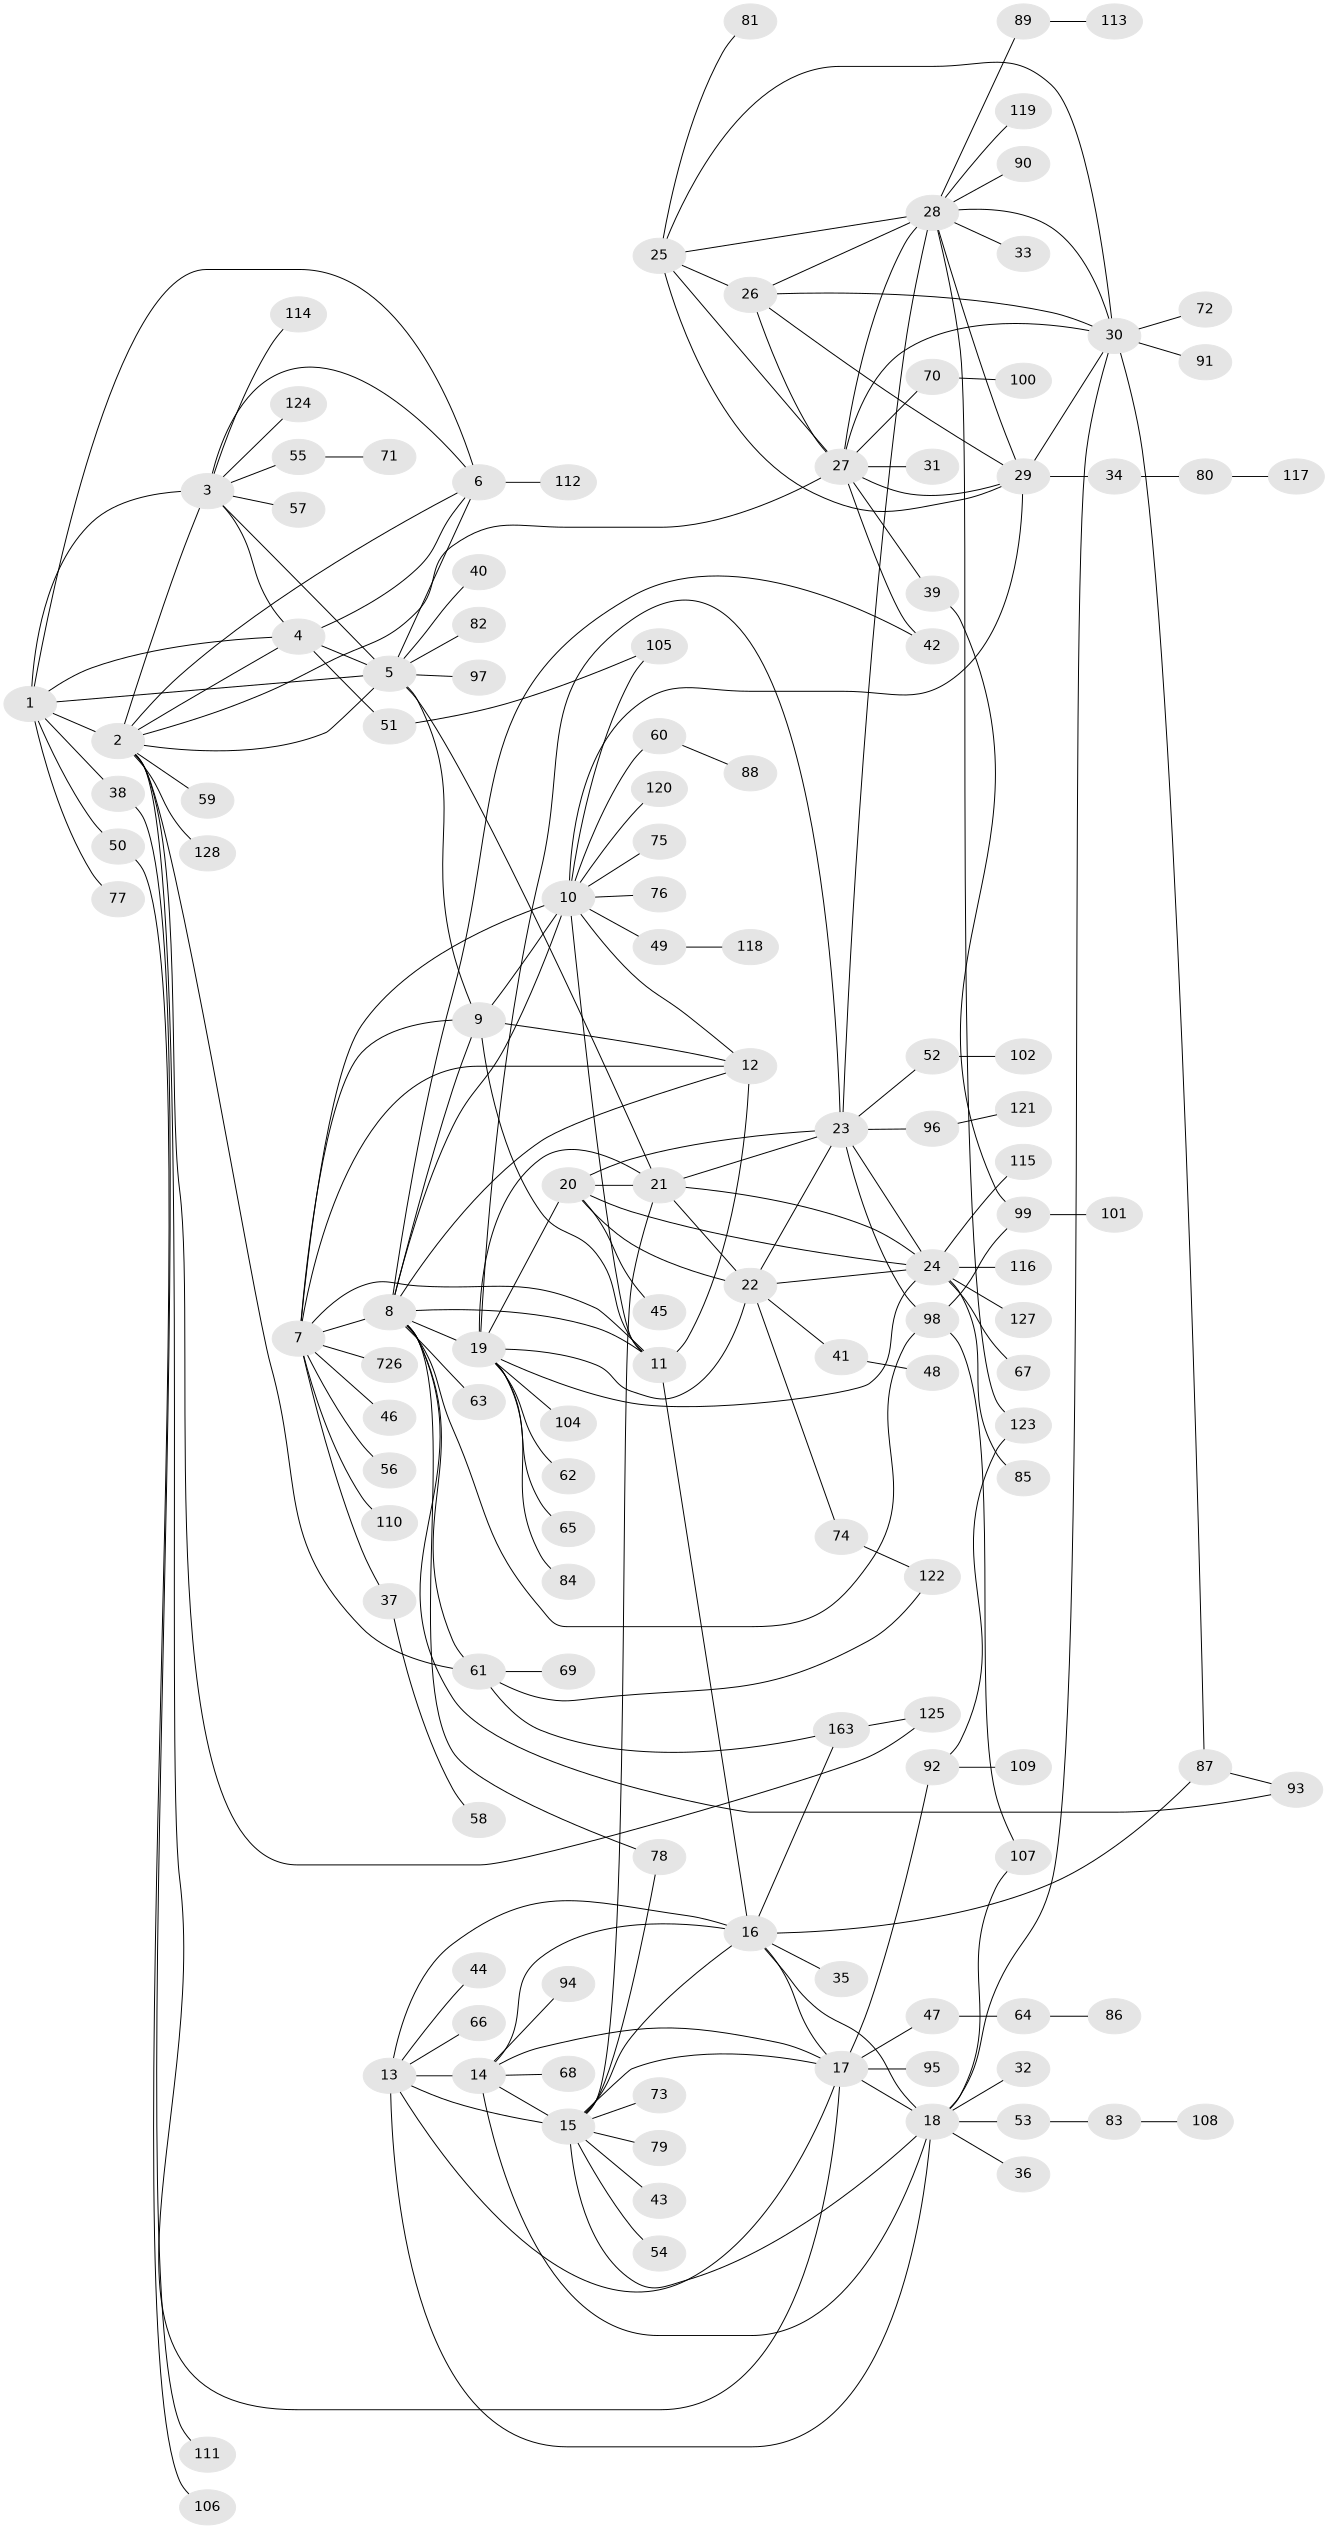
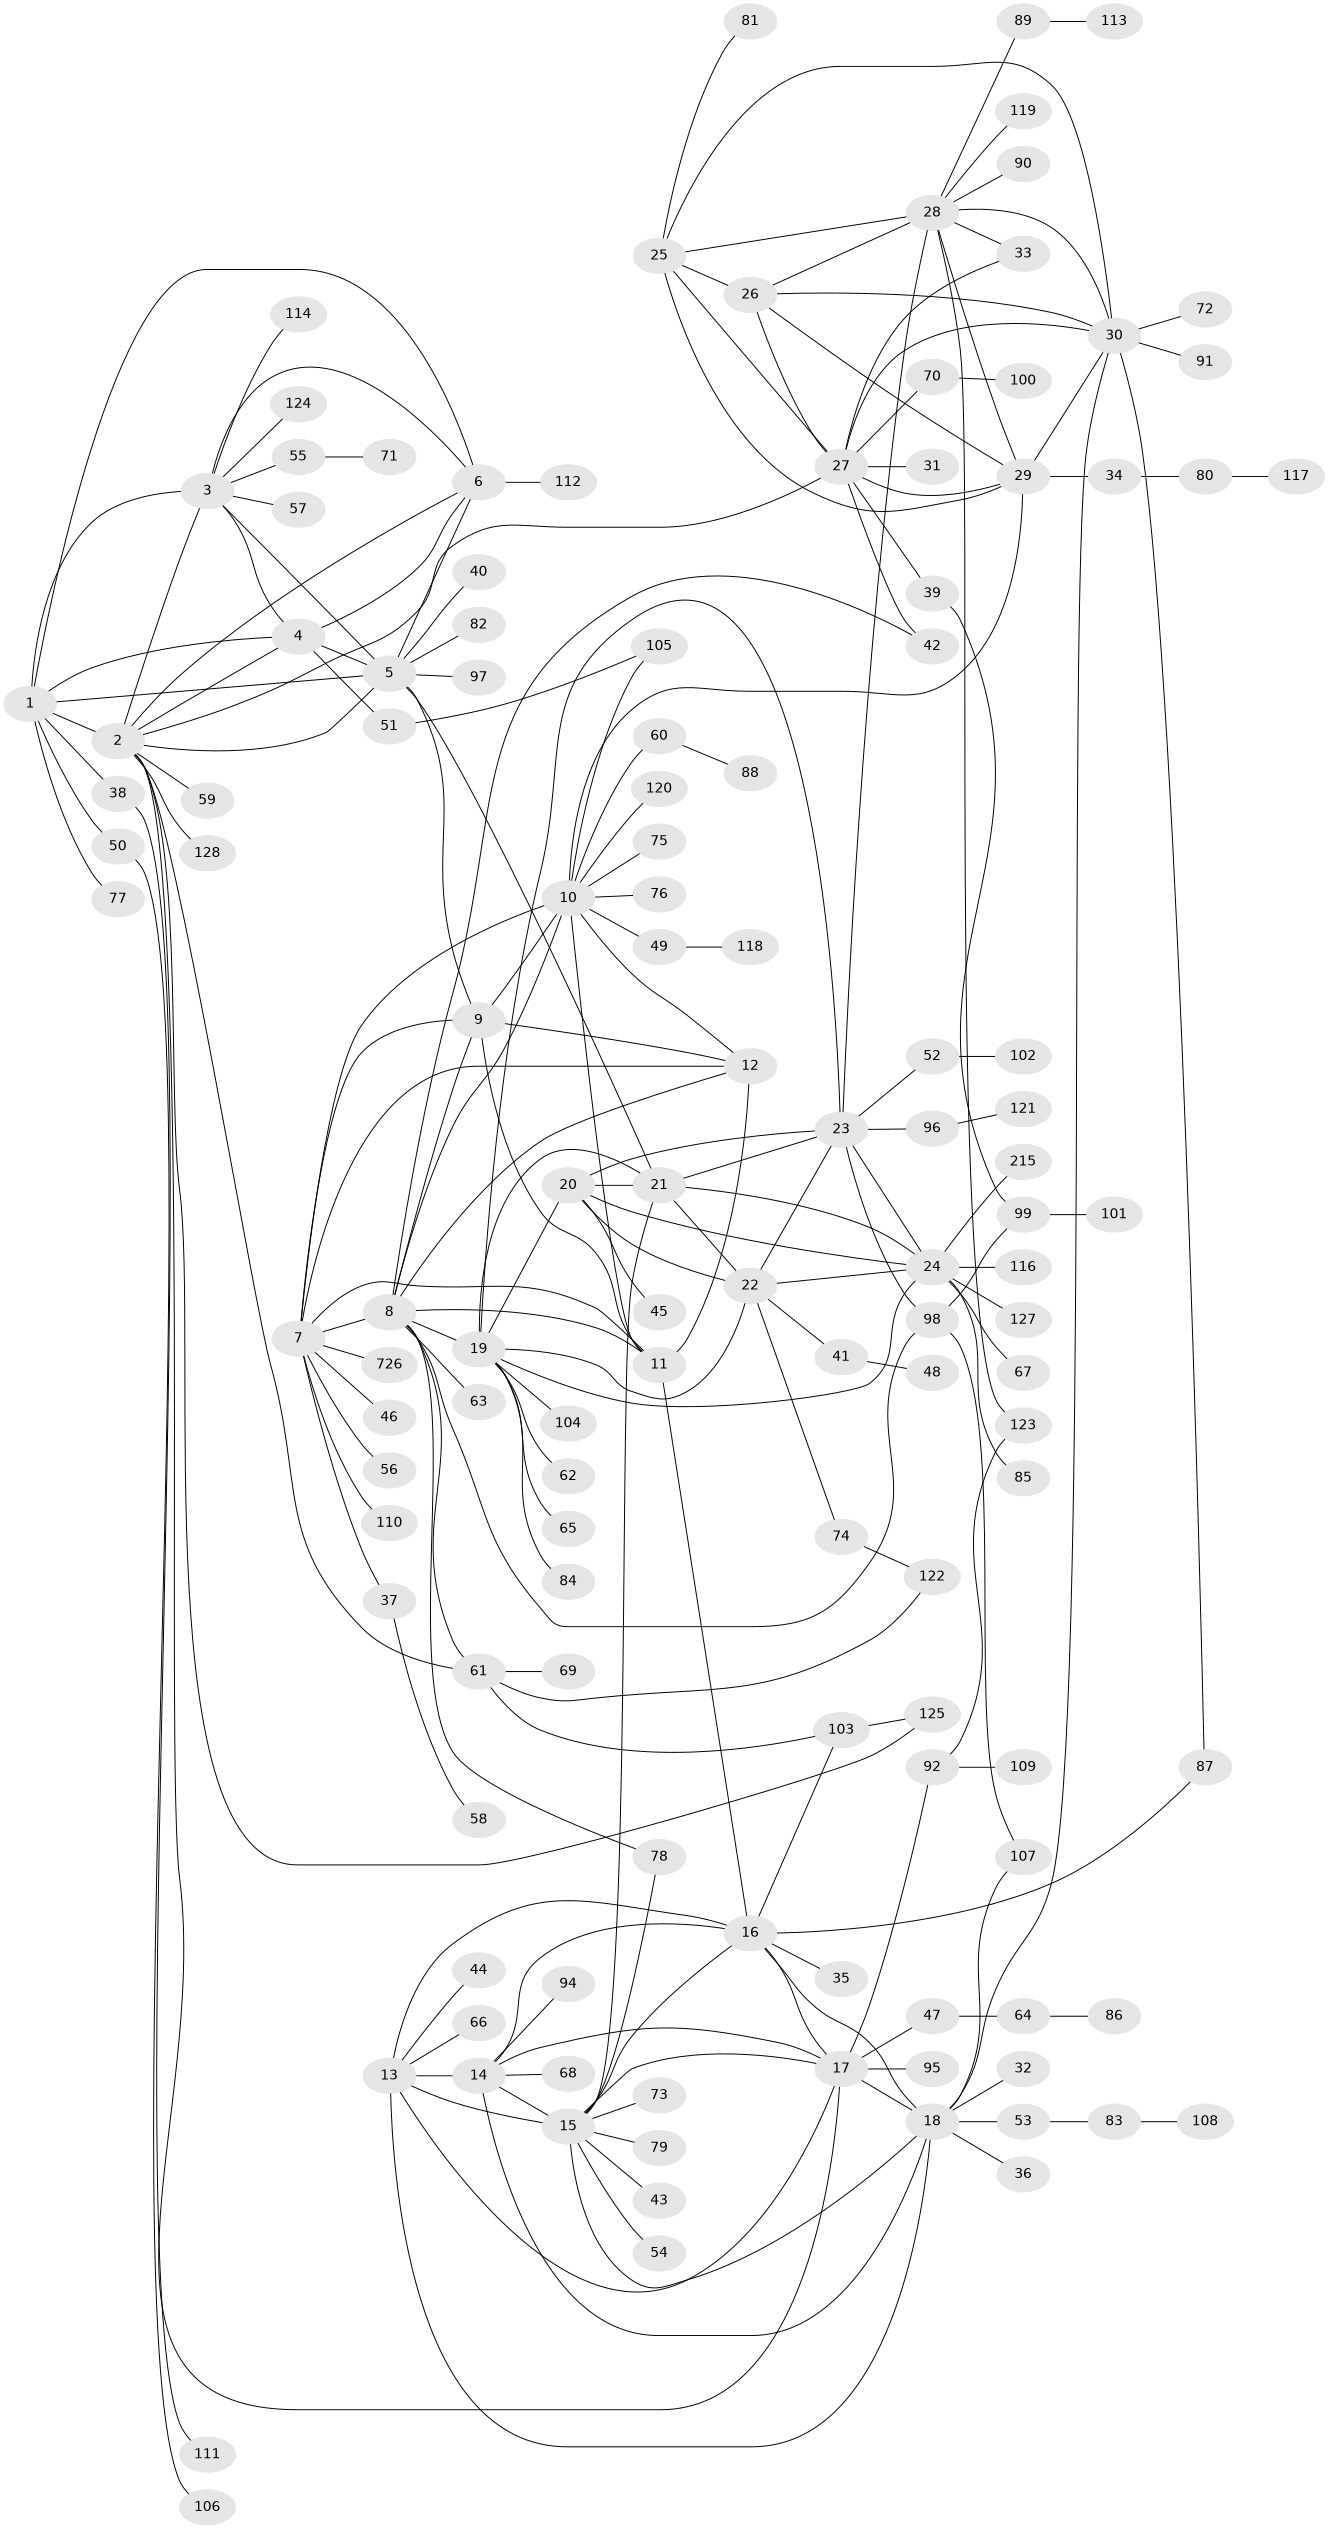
  graph {
    fontname="DejaVu Sans"
    rankdir=LR
    node [color=gray90 fontname="DejaVu Sans" style=filled]
    edge [fontname="DejaVu Sans"]
    1
    2
    3
    4
    5
    6
    38
    50
    77
    17
    27
    59
    61
    125
    128
    55
    57
    114
    124
    51
    9
    21
    40
    82
    97
    112
    111
    106
    92
    18
    47
    95
    42
    29
    30
    28
    31
    39
    70
-   103 [label=163]
+   103
    69
    122
    71
    105
    10
    11
    12
    22
    23
    24
    123
    109
    7
    8
    37
    46
    56
    110
    n59 [label=726]
    19
    63
    78
-   93
    98
    49
    60
    75
    76
    120
    16
    58
    20
    62
    65
    84
    104
    107
    99
    34
    118
    88
    35
    87
    13
    14
    15
    44
    66
    68
    94
    43
    54
    73
    79
    32
    36
    53
    64
    72
    91
    83
    45
    41
    74
    52
    96
    67
    85
-   115
+   115 [label=215]
    116
    127
    48
    33
    89
    90
    119
    102
    121
    25
    26
    81
    100
    113
    80
    117
    101
    86
    108
    1 -- 2
    1 -- 3
    1 -- 4
    1 -- 5
    1 -- 6
    1 -- 38
    1 -- 50
    1 -- 77
    2 -- 3
    2 -- 4
    2 -- 5
    2 -- 6
    2 -- 17
    2 -- 27
    2 -- 59
    2 -- 61
    2 -- 125
    2 -- 128
    3 -- 4
    3 -- 5
    3 -- 6
    3 -- 55
    3 -- 57
    3 -- 114
    3 -- 124
    4 -- 5
    4 -- 6
    4 -- 51
    5 -- 6
    5 -- 9
    5 -- 21
    5 -- 40
    5 -- 82
    5 -- 97
    6 -- 112
    38 -- 111
    50 -- 106
    17 -- 92
    17 -- 18
    17 -- 47
    17 -- 95
    27 -- 42
    27 -- 29
    27 -- 30
-   27 -- 28
+   27 -- 33
    27 -- 31
    27 -- 39
    27 -- 70
    61 -- 103
    61 -- 69
    61 -- 122
    55 -- 71
    51 -- 105
    9 -- 10
    9 -- 11
    9 -- 12
    21 -- 22
    21 -- 23
    21 -- 24
    92 -- 123
    92 -- 109
    18 -- 30
    18 -- 107
    18 -- 32
    18 -- 36
    18 -- 53
    47 -- 64
    29 -- 30
    29 -- 34
    30 -- 87
    30 -- 72
    30 -- 91
    28 -- 29
    28 -- 30
    28 -- 123
    28 -- 33
    28 -- 89
    28 -- 90
    28 -- 119
    39 -- 99
    70 -- 100
    103 -- 125
    10 -- 29
    10 -- 105
    10 -- 11
    10 -- 12
    10 -- 49
    10 -- 60
    10 -- 75
    10 -- 76
    10 -- 120
    11 -- 12
    11 -- 16
    22 -- 23
    22 -- 24
    22 -- 41
    22 -- 74
    23 -- 28
    23 -- 24
    23 -- 98
    23 -- 52
    23 -- 96
    24 -- 67
    24 -- 85
    24 -- 115
    24 -- 116
    24 -- 127
    7 -- 9
    7 -- 10
    7 -- 11
    7 -- 12
    7 -- 8
    7 -- 37
    7 -- 46
    7 -- 56
    7 -- 110
    7 -- n59
    8 -- 61
    8 -- 9
    8 -- 42
    8 -- 10
    8 -- 11
    8 -- 12
    8 -- 19
    8 -- 63
    8 -- 78
-   8 -- 93
    8 -- 98
    37 -- 58
    19 -- 21
    19 -- 22
    19 -- 23
    19 -- 24
    19 -- 20
    19 -- 62
    19 -- 65
    19 -- 84
    19 -- 104
    98 -- 107
    98 -- 99
    49 -- 118
    60 -- 88
    16 -- 17
    16 -- 18
    16 -- 103
    16 -- 35
    16 -- 87
    20 -- 21
    20 -- 22
    20 -- 23
    20 -- 24
    20 -- 45
    99 -- 101
    34 -- 80
-   87 -- 93
    13 -- 17
    13 -- 18
    13 -- 16
    13 -- 14
    13 -- 15
    13 -- 44
    13 -- 66
    14 -- 17
    14 -- 18
    14 -- 16
    14 -- 15
    14 -- 68
    14 -- 94
    15 -- 17
    15 -- 21
    15 -- 18
    15 -- 78
    15 -- 16
    15 -- 43
    15 -- 54
    15 -- 73
    15 -- 79
    53 -- 83
    64 -- 86
    83 -- 108
    41 -- 48
    74 -- 122
    52 -- 102
    96 -- 121
    89 -- 113
    25 -- 27
    25 -- 29
    25 -- 30
    25 -- 28
    25 -- 26
    25 -- 81
    26 -- 27
    26 -- 29
    26 -- 30
    26 -- 28
    80 -- 117
  }
